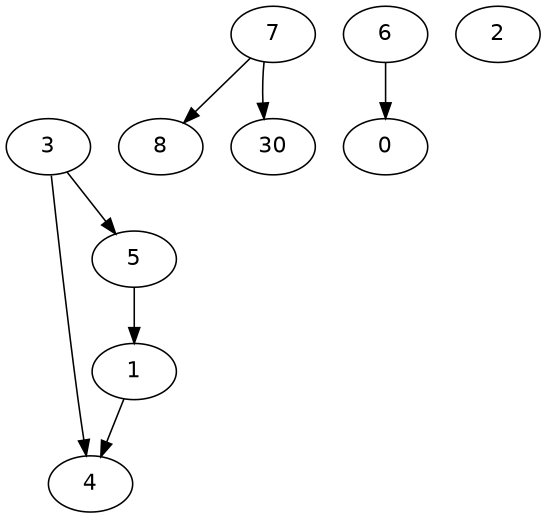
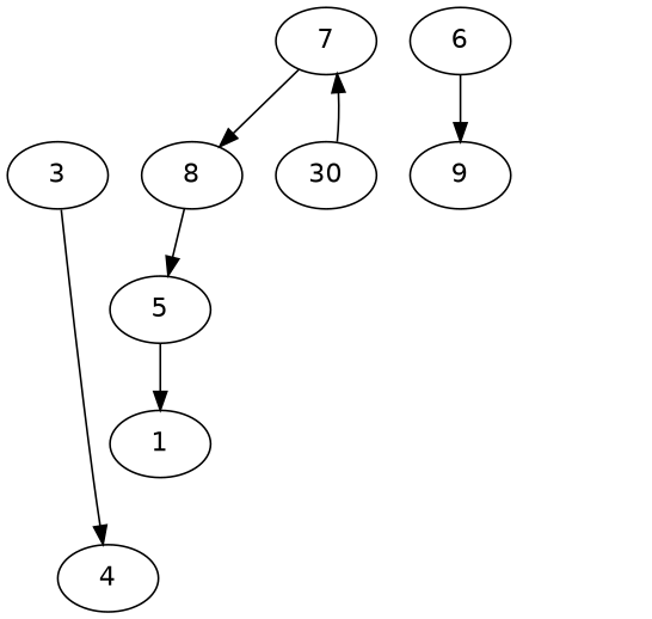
  digraph {
    fontname="DejaVu Sans"
    node [alpha=0.16 fontname="DejaVu Sans"]
    edge [fontname="DejaVu Sans"]
    1 [alpha=0.03 expect_size=37104640]
    4 [expect_size=40311808]
    5 [alpha=0.06 expect_size=32698368]
    6 [expect_size=14024704]
-   9 [alpha=0.18 expect_size=38315008 label=0]
+   9 [alpha=0.18 expect_size=38315008]
    7 [alpha=0.11 expect_size=40764416]
    8 [alpha=0.10 expect_size=48238592]
    n8 [alpha=0.02 expect_size=36253696 label=30]
-   2 [alpha=0.04 expect_size=47060992]
    3 [alpha=0.06 expect_size=18643968]
-   1 -> 4
    5 -> 1
    6 -> 9
    7 -> 8
-   7 -> n8
+   n8 -> 7
    3 -> 4
-   3 -> 5
+   8 -> 5
  }
